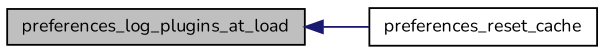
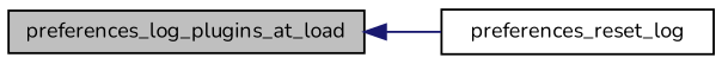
  digraph {
    rankdir=LR
    fontname=Nunito
    node [color=black fontname=Nunito fontsize=10 shape=record]
    n1 [fillcolor=grey75 fontcolor=black height=0.2 label=preferences_log_plugins_at_load style=filled width=0.4]
-   n2 [height=0.2 label=preferences_reset_cache width=0.4]
+   n2 [height=0.2 label=preferences_reset_log width=0.4]
    n1 -> n2 [color=midnightblue dir=back fontname=Nunito fontsize=10 labelfontname=FreeSans labelfontsize=10 style=solid]
  }
